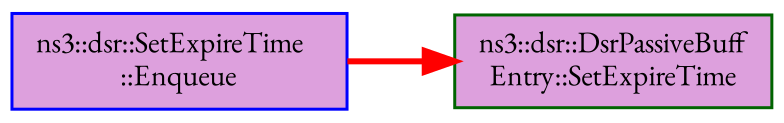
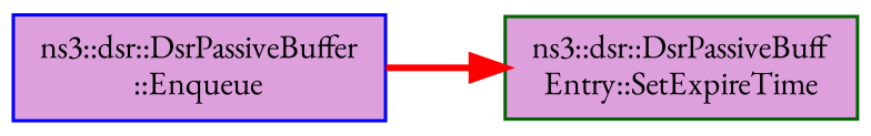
  digraph {
    rankdir=RL
    fontname="EB Garamond"
    node [fillcolor=plum fontname="EB Garamond" fontsize=10 shape=record style=filled]
    n1 [color=darkgreen fontcolor=black height=0.2 label="ns3::dsr::DsrPassiveBuff\lEntry::SetExpireTime" width=0.4]
-   n2 [color=blue height=0.2 label="ns3::dsr::SetExpireTime\l::Enqueue" width=0.4]
+   n2 [color=blue height=0.2 label="ns3::dsr::DsrPassiveBuffer\l::Enqueue" width=0.4]
    n1 -> n2 [color=red dir=back fontname="EB Garamond" fontsize=10 labelfontname=Helvetica labelfontsize=10 style=bold]
  }
